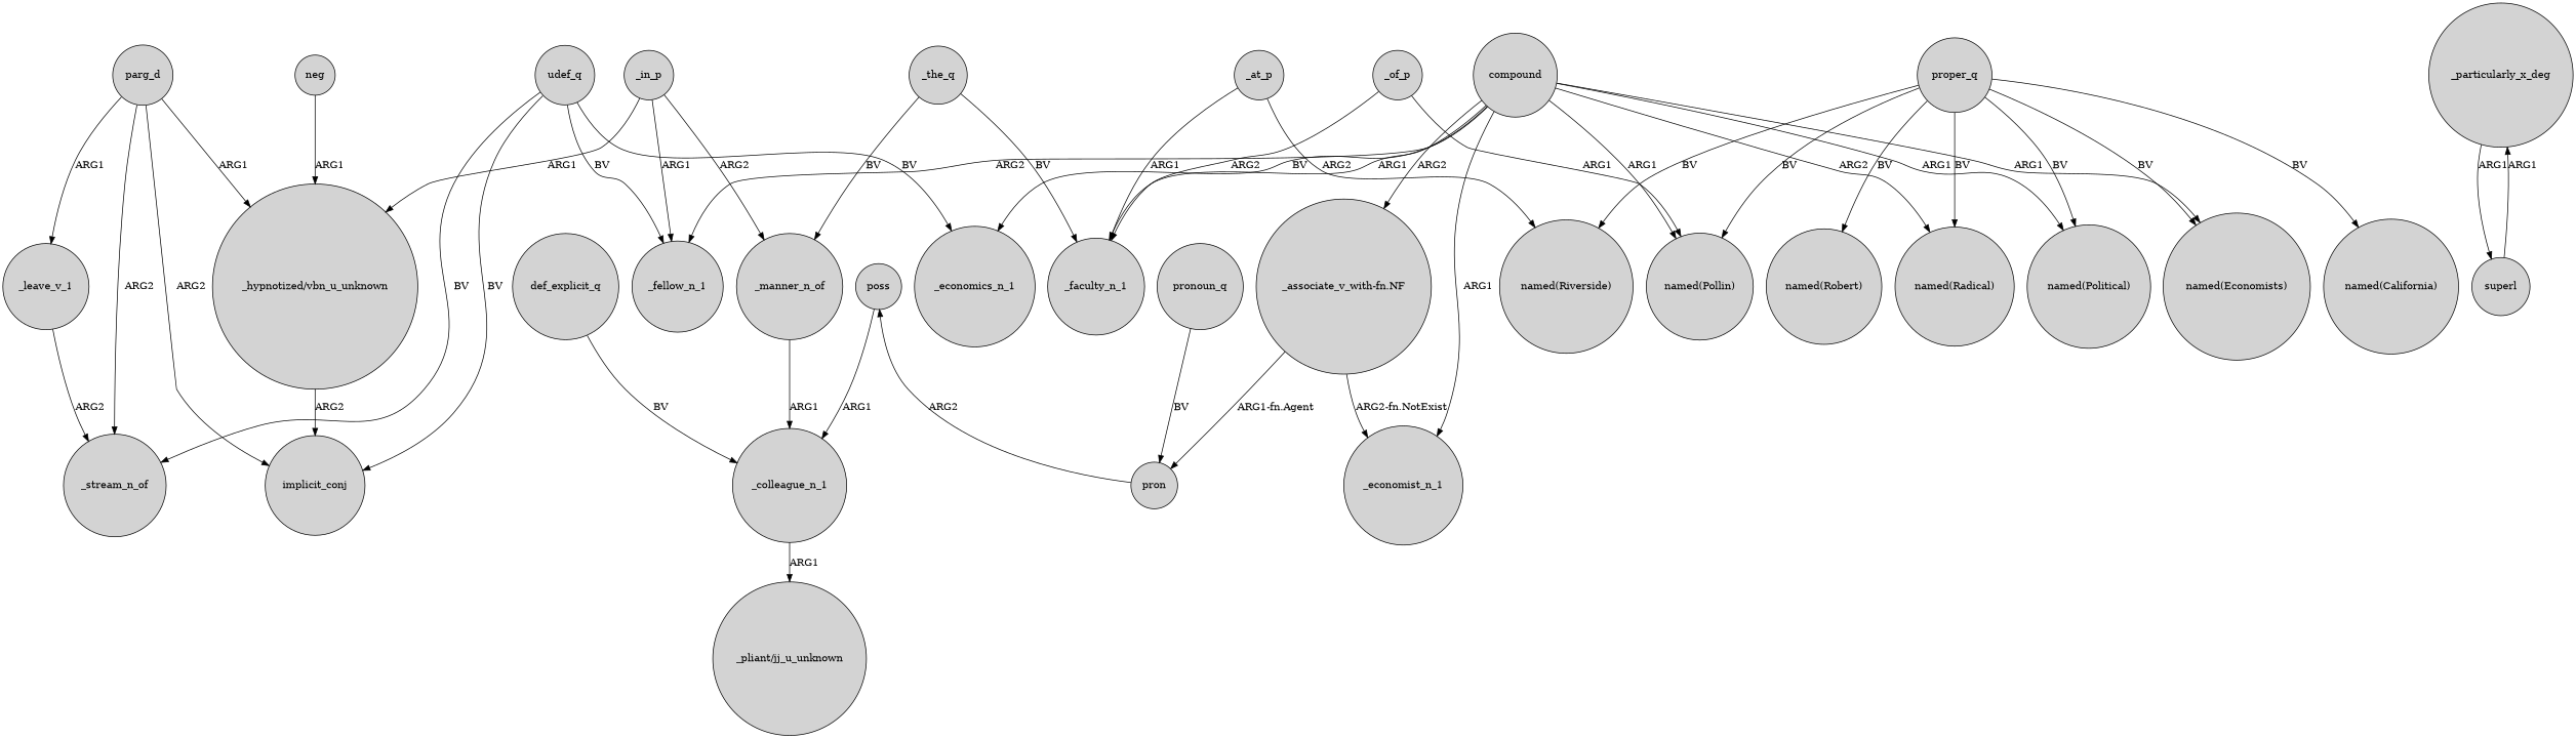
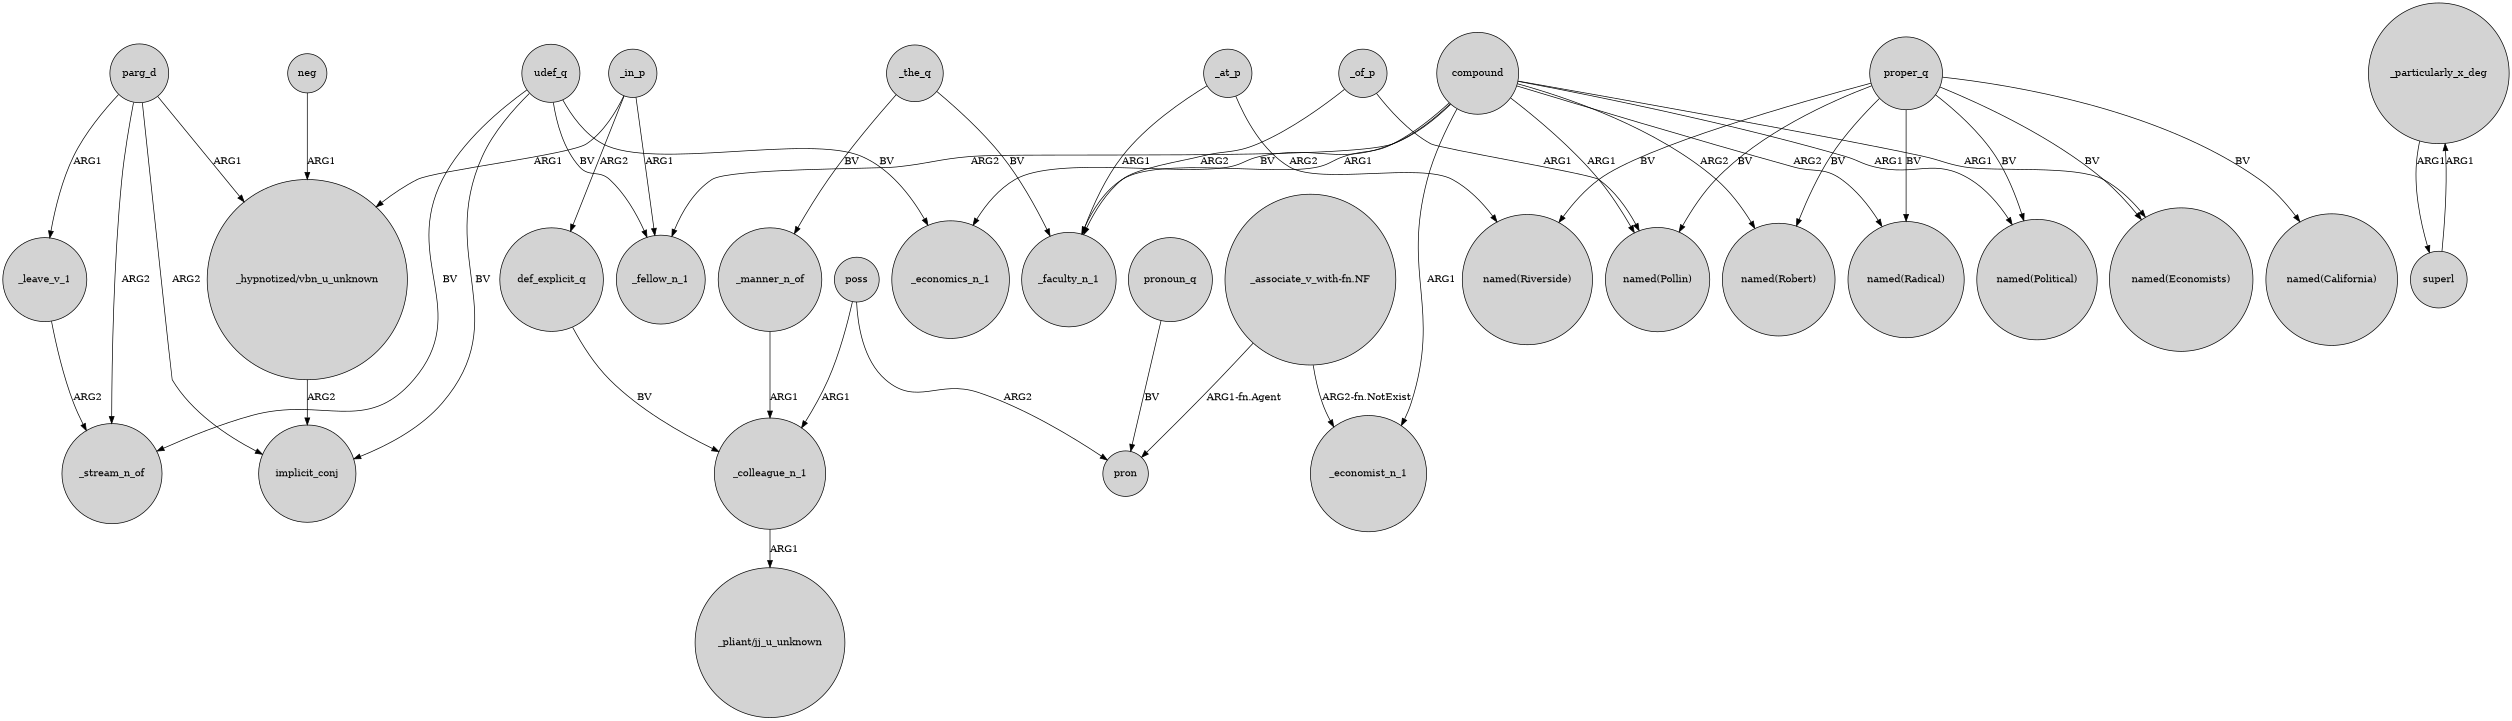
  digraph {
    node [shape=circle style=filled]
    parg_d
    implicit_conj
    "_hypnotized/vbn_u_unknown"
    _leave_v_1
    _stream_n_of
    _the_q
    _faculty_n_1
    _manner_n_of
    _colleague_n_1
    poss
    pron
    "_pliant/jj_u_unknown"
    proper_q
    "named(California)"
    "named(Political)"
    "named(Pollin)"
    "named(Robert)"
    "named(Radical)"
    "named(Economists)"
    "named(Riverside)"
    compound
    _economist_n_1
    _economics_n_1
    _fellow_n_1
    _in_p
    _particularly_x_deg
    superl
    _of_p
    udef_q
    _at_p
    pronoun_q
    neg
    "_associate_v_with-fn.NF"
    def_explicit_q
    parg_d -> implicit_conj [label=ARG2]
    parg_d -> "_hypnotized/vbn_u_unknown" [label=ARG1]
    parg_d -> _leave_v_1 [label=ARG1]
    parg_d -> _stream_n_of [label=ARG2]
    "_hypnotized/vbn_u_unknown" -> implicit_conj [label=ARG2]
    _leave_v_1 -> _stream_n_of [label=ARG2]
    _the_q -> _faculty_n_1 [label=BV]
    _the_q -> _manner_n_of [label=BV]
    _manner_n_of -> _colleague_n_1 [label=ARG1]
    _colleague_n_1 -> "_pliant/jj_u_unknown" [label=ARG1]
    poss -> _colleague_n_1 [label=ARG1]
-   pron -> poss [label=ARG2]
+   poss -> pron [label=ARG2]
    proper_q -> "named(California)" [label=BV]
    proper_q -> "named(Political)" [label=BV]
    proper_q -> "named(Pollin)" [label=BV]
    proper_q -> "named(Robert)" [label=BV]
    proper_q -> "named(Radical)" [label=BV]
    proper_q -> "named(Economists)" [label=BV]
    proper_q -> "named(Riverside)" [label=BV]
    compound -> _faculty_n_1 [label=ARG1]
    compound -> "named(Political)" [label=ARG1]
    compound -> "named(Pollin)" [label=ARG1]
-   compound -> "_associate_v_with-fn.NF" [label=ARG2]
+   compound -> "named(Robert)" [label=ARG2]
    compound -> "named(Radical)" [label=ARG2]
    compound -> "named(Economists)" [label=ARG1]
    compound -> _economist_n_1 [label=ARG1]
    compound -> _economics_n_1 [label=BV]
    compound -> _fellow_n_1 [label=ARG2]
    _in_p -> "_hypnotized/vbn_u_unknown" [label=ARG1]
-   _in_p -> _manner_n_of [label=ARG2]
+   _in_p -> def_explicit_q [label=ARG2]
    _in_p -> _fellow_n_1 [label=ARG1]
    _particularly_x_deg -> superl [label=ARG1]
    superl -> _particularly_x_deg [label=ARG1]
    _of_p -> _faculty_n_1 [label=ARG2]
    _of_p -> "named(Pollin)" [label=ARG1]
    udef_q -> implicit_conj [label=BV]
    udef_q -> _stream_n_of [label=BV]
    udef_q -> _economics_n_1 [label=BV]
    udef_q -> _fellow_n_1 [label=BV]
    _at_p -> _faculty_n_1 [label=ARG1]
    _at_p -> "named(Riverside)" [label=ARG2]
    pronoun_q -> pron [label=BV]
    neg -> "_hypnotized/vbn_u_unknown" [label=ARG1]
    "_associate_v_with-fn.NF" -> pron [label="ARG1-fn.Agent"]
    "_associate_v_with-fn.NF" -> _economist_n_1 [label="ARG2-fn.NotExist"]
    def_explicit_q -> _colleague_n_1 [label=BV]
  }
